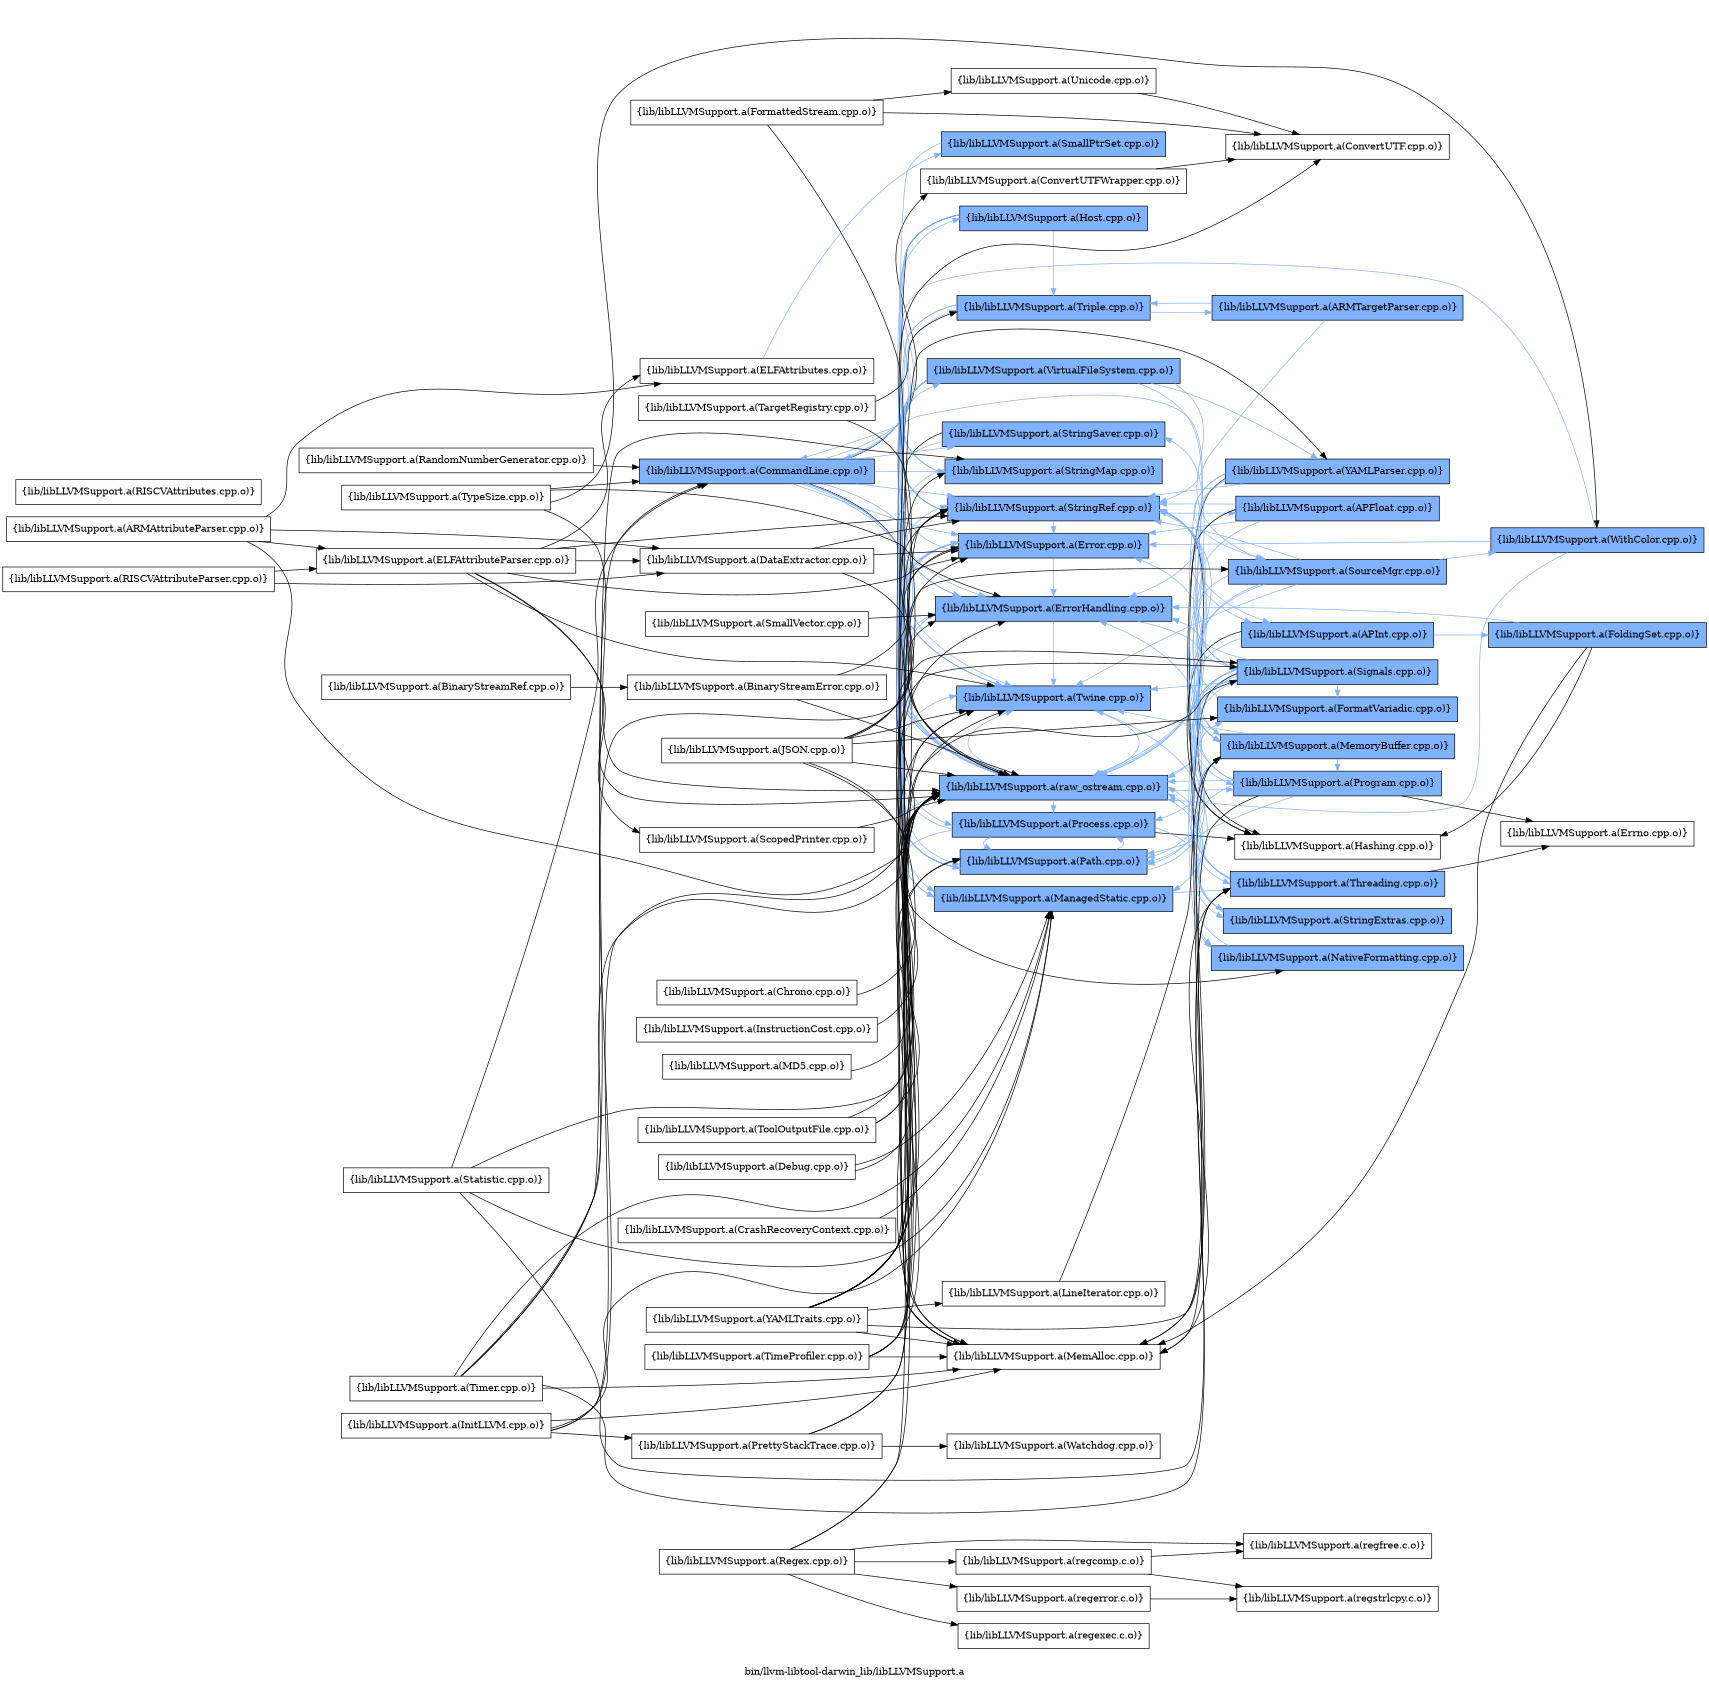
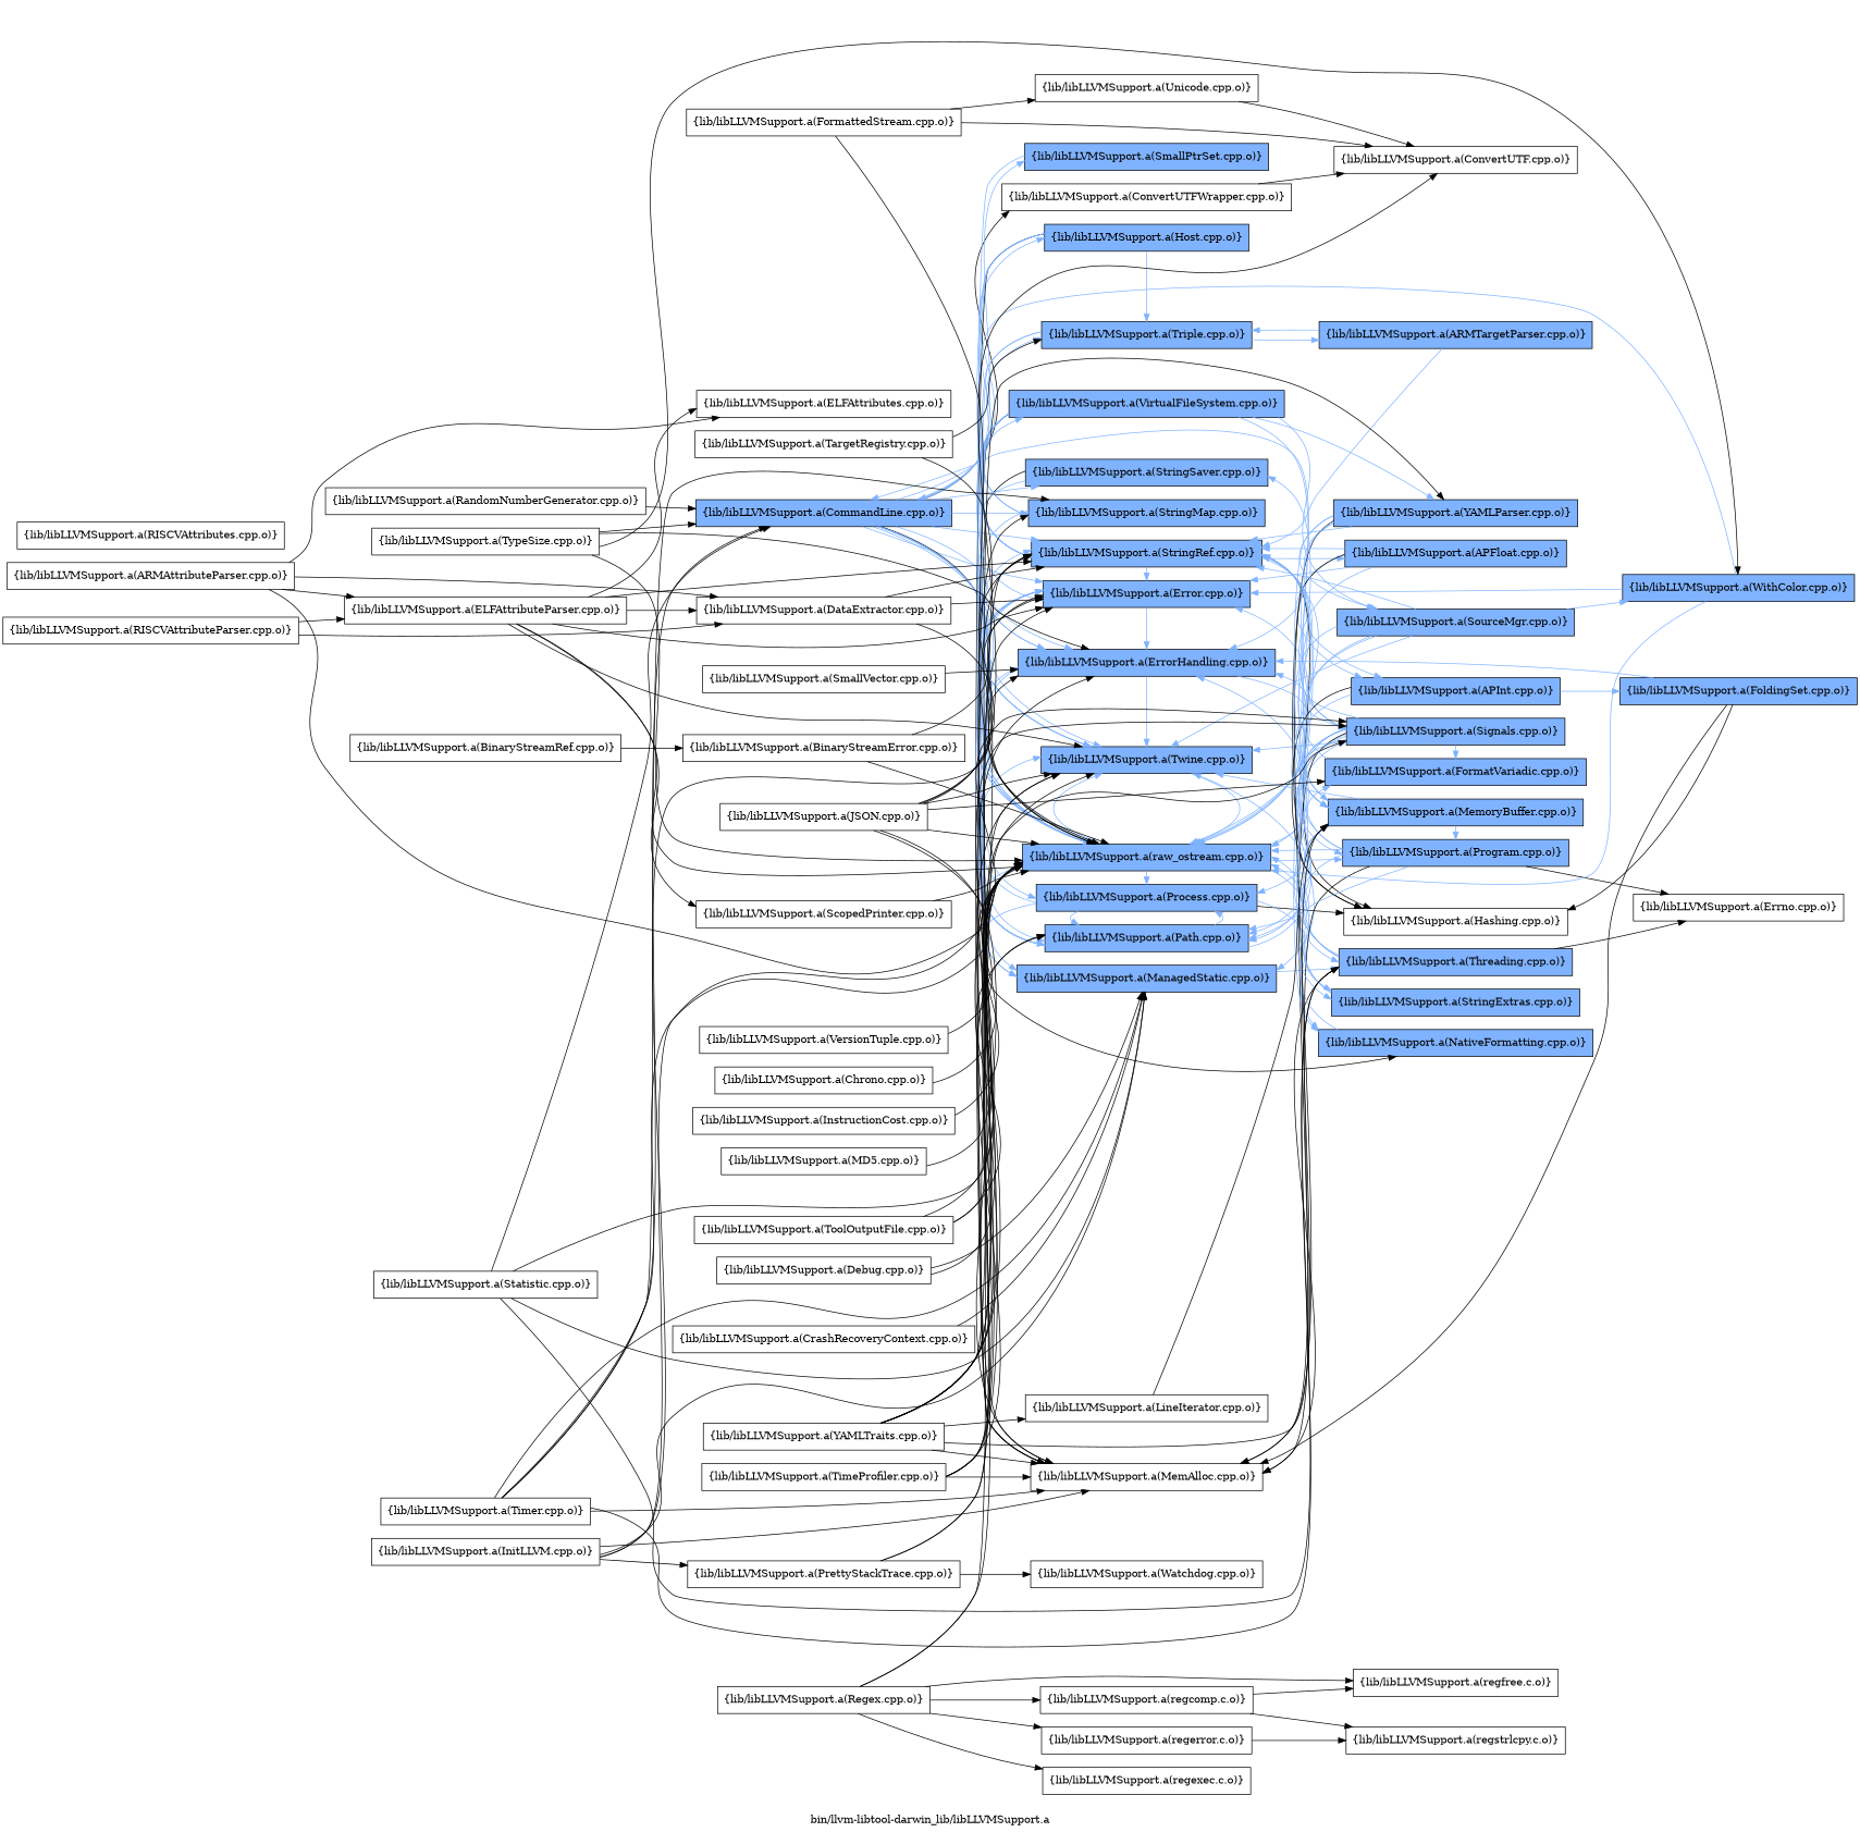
  digraph {
    label="bin/llvm-libtool-darwin_lib/libLLVMSupport.a"
    rankdir=LR
    node [group=0 shape=box]
    edge [color="0.600000 0.5 1"]
    n1 [fillcolor="0.600000 0.5 1" group=1 label="{lib/libLLVMSupport.a(CommandLine.cpp.o)}" style=filled]
    n2 [label="{lib/libLLVMSupport.a(ConvertUTFWrapper.cpp.o)}"]
    n3 [fillcolor="0.600000 0.5 1" group=1 label="{lib/libLLVMSupport.a(Error.cpp.o)}" style=filled]
    n4 [fillcolor="0.600000 0.5 1" group=1 label="{lib/libLLVMSupport.a(ErrorHandling.cpp.o)}" style=filled]
    n5 [fillcolor="0.600000 0.5 1" group=1 label="{lib/libLLVMSupport.a(ManagedStatic.cpp.o)}" style=filled]
    n6 [label="{lib/libLLVMSupport.a(MemAlloc.cpp.o)}"]
    n7 [fillcolor="0.600000 0.5 1" group=1 label="{lib/libLLVMSupport.a(SmallPtrSet.cpp.o)}" style=filled]
    n8 [fillcolor="0.600000 0.5 1" group=1 label="{lib/libLLVMSupport.a(StringMap.cpp.o)}" style=filled]
    n9 [fillcolor="0.600000 0.5 1" group=1 label="{lib/libLLVMSupport.a(StringSaver.cpp.o)}" style=filled]
    n10 [fillcolor="0.600000 0.5 1" group=1 label="{lib/libLLVMSupport.a(StringRef.cpp.o)}" style=filled]
    n11 [fillcolor="0.600000 0.5 1" group=1 label="{lib/libLLVMSupport.a(Triple.cpp.o)}" style=filled]
    n12 [fillcolor="0.600000 0.5 1" group=1 label="{lib/libLLVMSupport.a(Twine.cpp.o)}" style=filled]
    n13 [fillcolor="0.600000 0.5 1" group=1 label="{lib/libLLVMSupport.a(VirtualFileSystem.cpp.o)}" style=filled]
    n14 [fillcolor="0.600000 0.5 1" group=1 label="{lib/libLLVMSupport.a(raw_ostream.cpp.o)}" style=filled]
    n15 [fillcolor="0.600000 0.5 1" group=1 label="{lib/libLLVMSupport.a(Host.cpp.o)}" style=filled]
    n16 [fillcolor="0.600000 0.5 1" group=1 label="{lib/libLLVMSupport.a(Path.cpp.o)}" style=filled]
    n17 [fillcolor="0.600000 0.5 1" group=1 label="{lib/libLLVMSupport.a(Process.cpp.o)}" style=filled]
    n18 [label="{lib/libLLVMSupport.a(ConvertUTF.cpp.o)}"]
    n19 [fillcolor="0.600000 0.5 1" group=1 label="{lib/libLLVMSupport.a(Signals.cpp.o)}" style=filled]
    n20 [fillcolor="0.600000 0.5 1" group=1 label="{lib/libLLVMSupport.a(Threading.cpp.o)}" style=filled]
    n21 [fillcolor="0.600000 0.5 1" group=1 label="{lib/libLLVMSupport.a(APFloat.cpp.o)}" style=filled]
    n22 [fillcolor="0.600000 0.5 1" group=1 label="{lib/libLLVMSupport.a(APInt.cpp.o)}" style=filled]
    n23 [label="{lib/libLLVMSupport.a(Hashing.cpp.o)}"]
    n24 [fillcolor="0.600000 0.5 1" group=1 label="{lib/libLLVMSupport.a(ARMTargetParser.cpp.o)}" style=filled]
    n25 [fillcolor="0.600000 0.5 1" group=1 label="{lib/libLLVMSupport.a(MemoryBuffer.cpp.o)}" style=filled]
    n26 [fillcolor="0.600000 0.5 1" group=1 label="{lib/libLLVMSupport.a(SourceMgr.cpp.o)}" style=filled]
    n27 [fillcolor="0.600000 0.5 1" group=1 label="{lib/libLLVMSupport.a(YAMLParser.cpp.o)}" style=filled]
    n28 [fillcolor="0.600000 0.5 1" group=1 label="{lib/libLLVMSupport.a(FormatVariadic.cpp.o)}" style=filled]
    n29 [fillcolor="0.600000 0.5 1" group=1 label="{lib/libLLVMSupport.a(NativeFormatting.cpp.o)}" style=filled]
    n30 [fillcolor="0.600000 0.5 1" group=1 label="{lib/libLLVMSupport.a(Program.cpp.o)}" style=filled]
    n31 [fillcolor="0.600000 0.5 1" group=1 label="{lib/libLLVMSupport.a(StringExtras.cpp.o)}" style=filled]
    n32 [label="{lib/libLLVMSupport.a(Errno.cpp.o)}"]
    n33 [fillcolor="0.600000 0.5 1" group=1 label="{lib/libLLVMSupport.a(FoldingSet.cpp.o)}" style=filled]
    n34 [fillcolor="0.600000 0.5 1" group=1 label="{lib/libLLVMSupport.a(WithColor.cpp.o)}" style=filled]
    n35 [label="{lib/libLLVMSupport.a(InitLLVM.cpp.o)}"]
    n36 [label="{lib/libLLVMSupport.a(PrettyStackTrace.cpp.o)}"]
    n37 [label="{lib/libLLVMSupport.a(Watchdog.cpp.o)}"]
    n38 [label="{lib/libLLVMSupport.a(LineIterator.cpp.o)}"]
    n39 [label="{lib/libLLVMSupport.a(Regex.cpp.o)}"]
    n40 [label="{lib/libLLVMSupport.a(regcomp.c.o)}"]
    n41 [label="{lib/libLLVMSupport.a(regerror.c.o)}"]
    n42 [label="{lib/libLLVMSupport.a(regexec.c.o)}"]
    n43 [label="{lib/libLLVMSupport.a(regfree.c.o)}"]
    n44 [label="{lib/libLLVMSupport.a(regstrlcpy.c.o)}"]
    n45 [label="{lib/libLLVMSupport.a(TypeSize.cpp.o)}"]
    n46 [label="{lib/libLLVMSupport.a(FormattedStream.cpp.o)}"]
    n47 [label="{lib/libLLVMSupport.a(Unicode.cpp.o)}"]
    n48 [label="{lib/libLLVMSupport.a(DataExtractor.cpp.o)}"]
    n49 [label="{lib/libLLVMSupport.a(TargetRegistry.cpp.o)}"]
    n50 [label="{lib/libLLVMSupport.a(ELFAttributeParser.cpp.o)}"]
    n51 [label="{lib/libLLVMSupport.a(ELFAttributes.cpp.o)}"]
    n52 [label="{lib/libLLVMSupport.a(ScopedPrinter.cpp.o)}"]
    n53 [label="{lib/libLLVMSupport.a(RISCVAttributes.cpp.o)}"]
    n54 [label="{lib/libLLVMSupport.a(BinaryStreamError.cpp.o)}"]
    n55 [label="{lib/libLLVMSupport.a(ARMAttributeParser.cpp.o)}"]
    n56 [label="{lib/libLLVMSupport.a(BinaryStreamRef.cpp.o)}"]
    n57 [label="{lib/libLLVMSupport.a(Debug.cpp.o)}"]
    n58 [label="{lib/libLLVMSupport.a(InstructionCost.cpp.o)}"]
    n59 [label="{lib/libLLVMSupport.a(MD5.cpp.o)}"]
    n60 [label="{lib/libLLVMSupport.a(RandomNumberGenerator.cpp.o)}"]
    n61 [label="{lib/libLLVMSupport.a(RISCVAttributeParser.cpp.o)}"]
    n62 [label="{lib/libLLVMSupport.a(SmallVector.cpp.o)}"]
    n63 [label="{lib/libLLVMSupport.a(Statistic.cpp.o)}"]
    n64 [label="{lib/libLLVMSupport.a(Timer.cpp.o)}"]
    n65 [label="{lib/libLLVMSupport.a(ToolOutputFile.cpp.o)}"]
    n66 [label="{lib/libLLVMSupport.a(CrashRecoveryContext.cpp.o)}"]
    n67 [label="{lib/libLLVMSupport.a(YAMLTraits.cpp.o)}"]
+   n68 [label="{lib/libLLVMSupport.a(VersionTuple.cpp.o)}"]
    n69 [label="{lib/libLLVMSupport.a(TimeProfiler.cpp.o)}"]
    n70 [label="{lib/libLLVMSupport.a(JSON.cpp.o)}"]
    n71 [label="{lib/libLLVMSupport.a(Chrono.cpp.o)}"]
    subgraph sub_1 {
      rank=same
      n1
    }
    subgraph sub_2 {
      rank=same
      n2
      n3
      n4
      n5
      n6
      n7
      n8
      n9
      n10
      n11
      n12
      n13
      n14
      n15
      n16
      n17
    }
    subgraph sub_3 {
      rank=same
      n18
      n19
      n20
      n21
      n22
      n23
      n24
      n25
      n26
      n27
      n28
      n29
      n30
      n31
    }
    subgraph sub_4 {
      rank=same
      n1
    }
    subgraph sub_5 {
      rank=same
      n2
      n3
      n4
      n5
      n6
      n7
      n8
      n9
      n10
      n11
      n12
      n13
      n14
      n15
      n16
      n17
    }
    subgraph sub_6 {
      rank=same
      n18
      n19
      n20
      n21
      n22
      n23
      n24
      n25
      n26
      n27
      n28
      n29
      n30
      n31
    }
    n1 -> n2 [color=""]
    n1 -> n3
    n1 -> n4
    n1 -> n5
    n1 -> n6 [color=""]
-   n51 -> n7
+   n1 -> n7
    n1 -> n8
    n1 -> n9
    n1 -> n10
    n1 -> n11
    n1 -> n12
    n1 -> n13
    n1 -> n14
    n1 -> n15
    n1 -> n16
    n1 -> n17
    n2 -> n18 [color=""]
    n3 -> n4
    n3 -> n5
    n3 -> n12
    n3 -> n14
    n4 -> n12
    n4 -> n14
    n4 -> n19
    n5 -> n20
    n7 -> n4
    n8 -> n4
    n9 -> n6 [color=""]
    n9 -> n10
    n10 -> n3
    n10 -> n21
    n10 -> n22
    n10 -> n23 [color=""]
    n11 -> n10
    n11 -> n12
    n11 -> n24
    n12 -> n14
    n13 -> n3
    n13 -> n6 [color=""]
    n13 -> n8
    n13 -> n10
    n13 -> n12
    n13 -> n14
    n13 -> n16
    n13 -> n25
    n13 -> n26
    n13 -> n27
    n14 -> n3
    n14 -> n4
    n14 -> n12
    n14 -> n16
    n14 -> n17
    n14 -> n28
    n14 -> n29
    n14 -> n30
    n15 -> n6 [color=""]
    n15 -> n8
    n15 -> n10
    n15 -> n11
    n15 -> n14
    n16 -> n3
    n16 -> n10
    n16 -> n12
    n16 -> n17
    n16 -> n19
    n17 -> n3
    n17 -> n5
    n17 -> n16
    n17 -> n23 [color=""]
    n17 -> n31
    n19 -> n1
    n19 -> n4
    n19 -> n5
    n19 -> n6 [color=""]
    n19 -> n10
    n19 -> n12
    n19 -> n14
    n19 -> n16
    n19 -> n20
    n19 -> n25
    n19 -> n28
    n19 -> n29
    n19 -> n30
    n20 -> n4
    n20 -> n6 [color=""]
    n20 -> n10
    n20 -> n12
    n20 -> n32 [color=""]
    n21 -> n3
    n21 -> n10
    n21 -> n14
    n21 -> n22
    n21 -> n23 [color=""]
    n22 -> n14
    n22 -> n23 [color=""]
    n22 -> n33
    n24 -> n10
    n24 -> n11
    n25 -> n3
    n25 -> n12
    n25 -> n16
    n25 -> n17
    n25 -> n30
    n26 -> n10
    n26 -> n12
    n26 -> n14
    n26 -> n16
    n26 -> n25
    n26 -> n34
    n27 -> n4
    n27 -> n6 [color=""]
    n27 -> n10
    n27 -> n14
    n27 -> n25
    n27 -> n26
    n28 -> n10
    n29 -> n14
    n30 -> n6 [color=""]
    n30 -> n9
    n30 -> n10
    n30 -> n14
    n30 -> n16
    n30 -> n31
    n30 -> n32 [color=""]
    n31 -> n10
    n31 -> n14
    n33 -> n4
    n33 -> n6 [color=""]
    n33 -> n23 [color=""]
    n34 -> n1
    n34 -> n3
    n34 -> n14
    n35 -> n4 [color=""]
    n35 -> n5 [color=""]
    n35 -> n6 [color=""]
    n35 -> n19 [color=""]
    n35 -> n36 [color=""]
    n36 -> n14 [color=""]
    n36 -> n19 [color=""]
    n36 -> n37 [color=""]
    n38 -> n25 [color=""]
    n39 -> n10 [color=""]
    n39 -> n12 [color=""]
    n39 -> n40 [color=""]
    n39 -> n41 [color=""]
    n39 -> n42 [color=""]
    n39 -> n43 [color=""]
    n40 -> n43 [color=""]
    n40 -> n44 [color=""]
    n41 -> n44 [color=""]
    n45 -> n1 [color=""]
    n45 -> n4 [color=""]
    n45 -> n14 [color=""]
    n45 -> n34 [color=""]
    n46 -> n14 [color=""]
    n46 -> n18 [color=""]
    n46 -> n47 [color=""]
    n47 -> n18 [color=""]
    n48 -> n3 [color=""]
    n48 -> n10 [color=""]
    n48 -> n14 [color=""]
    n49 -> n11 [color=""]
    n49 -> n14 [color=""]
    n50 -> n3 [color=""]
    n50 -> n10 [color=""]
    n50 -> n12 [color=""]
    n50 -> n14 [color=""]
    n50 -> n48 [color=""]
    n50 -> n51 [color=""]
    n50 -> n52 [color=""]
    n52 -> n14 [color=""]
    n54 -> n3 [color=""]
    n54 -> n14 [color=""]
    n55 -> n14 [color=""]
    n55 -> n48 [color=""]
    n55 -> n50 [color=""]
    n55 -> n51 [color=""]
    n56 -> n54 [color=""]
    n57 -> n5 [color=""]
    n57 -> n14 [color=""]
    n58 -> n14 [color=""]
    n59 -> n14 [color=""]
    n60 -> n1 [color=""]
    n61 -> n48 [color=""]
    n61 -> n50 [color=""]
    n62 -> n4 [color=""]
    n63 -> n1 [color=""]
    n63 -> n5 [color=""]
    n63 -> n14 [color=""]
    n63 -> n20 [color=""]
    n64 -> n1 [color=""]
    n64 -> n5 [color=""]
    n64 -> n6 [color=""]
    n64 -> n8 [color=""]
    n64 -> n14 [color=""]
    n64 -> n20 [color=""]
    n65 -> n14 [color=""]
    n65 -> n16 [color=""]
    n65 -> n19 [color=""]
    n66 -> n5 [color=""]
    n67 -> n4 [color=""]
    n67 -> n6 [color=""]
    n67 -> n8 [color=""]
    n67 -> n10 [color=""]
    n67 -> n12 [color=""]
    n67 -> n14 [color=""]
    n67 -> n25 [color=""]
-   n67 -> n26 [color=""]
    n67 -> n27 [color=""]
    n67 -> n38 [color=""]
+   n68 -> n14 [color=""]
    n69 -> n3 [color=""]
    n69 -> n6 [color=""]
    n69 -> n12 [color=""]
    n69 -> n14 [color=""]
    n69 -> n16 [color=""]
    n70 -> n3 [color=""]
    n70 -> n6 [color=""]
    n70 -> n10 [color=""]
    n70 -> n12 [color=""]
    n70 -> n14 [color=""]
    n70 -> n18 [color=""]
    n70 -> n28 [color=""]
    n70 -> n29 [color=""]
    n71 -> n14 [color=""]
  }
